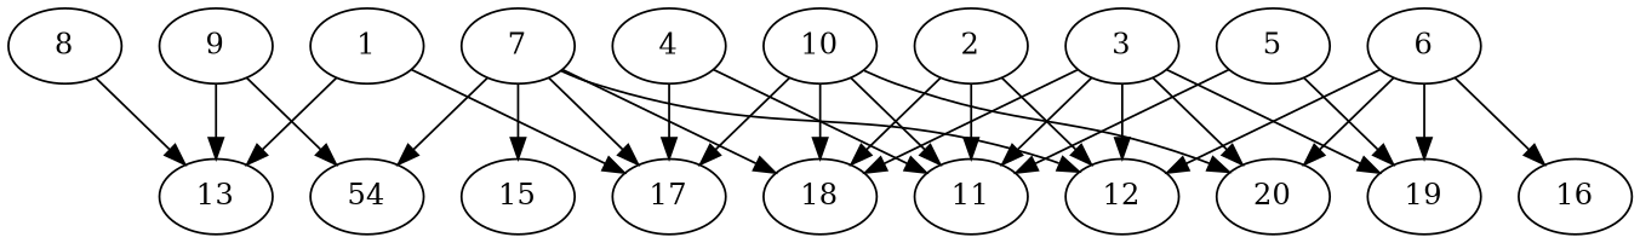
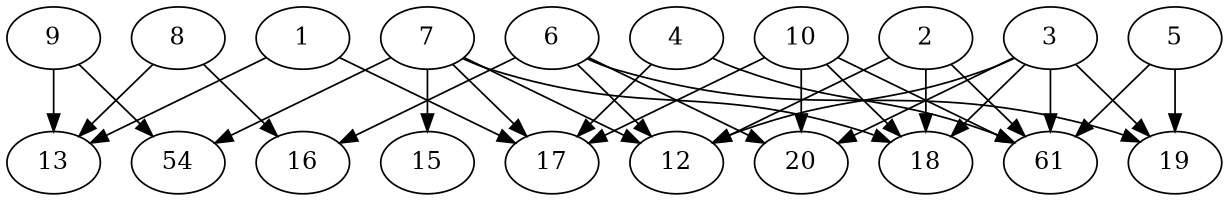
  digraph {
    node [alpha=0.14]
    1 [alpha=0.20 expect_size=25670656]
    13 [expect_size=13338624]
    17 [alpha=0.12 expect_size=8636416]
    2 [alpha=0.02 expect_size=34033664]
-   11 [expect_size=8466432]
+   11 [expect_size=8466432 label=61]
    12 [alpha=0.02 expect_size=7957504]
    18 [alpha=0.12 expect_size=46039040]
    3 [alpha=0.16 expect_size=35150848]
    19 [alpha=0.15 expect_size=15821824]
    20 [alpha=0.01 expect_size=9121792]
    4 [alpha=0.03 expect_size=42587136]
    5 [alpha=0.06 expect_size=39427072]
    6 [alpha=0.13 expect_size=29449216]
    16 [alpha=0.19 expect_size=24408064]
    7 [alpha=0.16 expect_size=10333184]
    n16 [alpha=0.11 expect_size=50001920 label=54]
    15 [alpha=0.06 expect_size=9901056]
    8 [alpha=0.07 expect_size=50569216]
    9 [alpha=0.17 expect_size=29437952]
    10 [expect_size=17417216]
    1 -> 13
    1 -> 17
    2 -> 11
    2 -> 12
    2 -> 18
    3 -> 11
    3 -> 12
    3 -> 18
    3 -> 19
    3 -> 20
    4 -> 17
    4 -> 11
    5 -> 11
    5 -> 19
    6 -> 12
    6 -> 19
    6 -> 20
    6 -> 16
    7 -> 17
    7 -> 12
    7 -> 18
    7 -> n16
    7 -> 15
    8 -> 13
+   8 -> 16
    9 -> 13
    9 -> n16
    10 -> 17
    10 -> 11
    10 -> 18
    10 -> 20
  }
